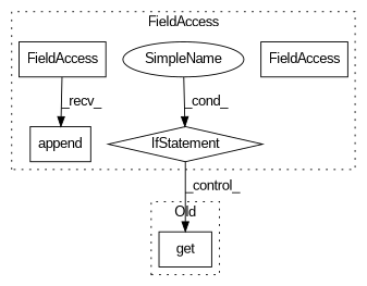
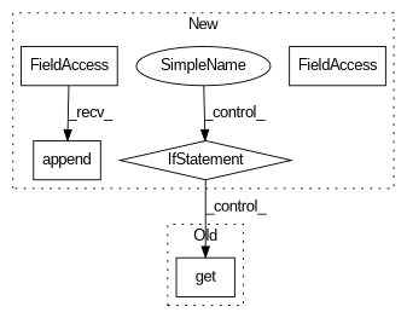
  digraph {
    fontname="Liberation Sans"
    node [a=32 fontname="Liberation Sans" l=21 s=46393 shape=box]
    edge [fontname="Liberation Sans"]
    n1 [l="7,1" label=append s="46415,46423"]
    n2 [a=22 label=FieldAccess]
    n3 [a=25 l="4,2" label=IfStatement s="46296,46381" shape=diamond]
    n4 [a=42 label=SimpleName shape=ellipse l="" s=""]
    n5 [a=22 label=FieldAccess]
    n6 [l="4,1" label=get s="46152,46195"]
    subgraph cluster_1 {
-     label=FieldAccess
+     label=New
      style=dotted
      n1
      n2
      n3
      n4
      n5
    }
    subgraph cluster_2 {
      label=Old
      style=dotted
      n6
    }
    n3 -> n6 [label=_control_]
-   n4 -> n3 [label=_cond_]
+   n4 -> n3 [label=_control_]
    n5 -> n1 [label=_recv_]
  }
